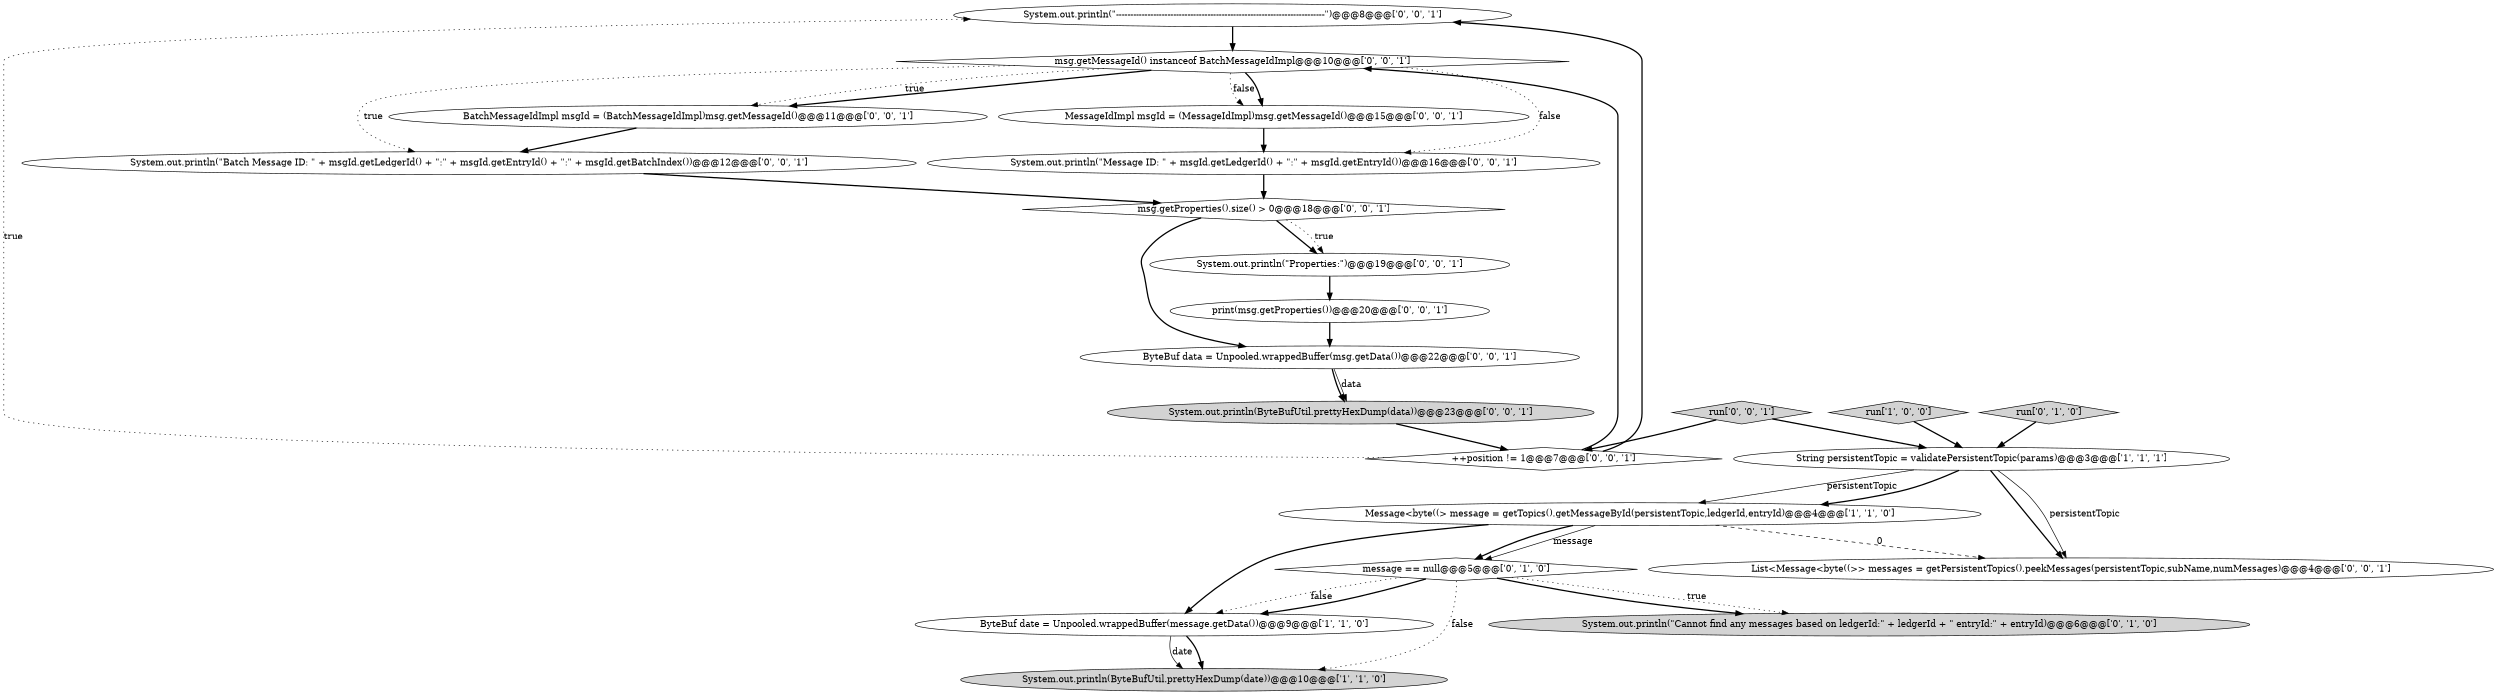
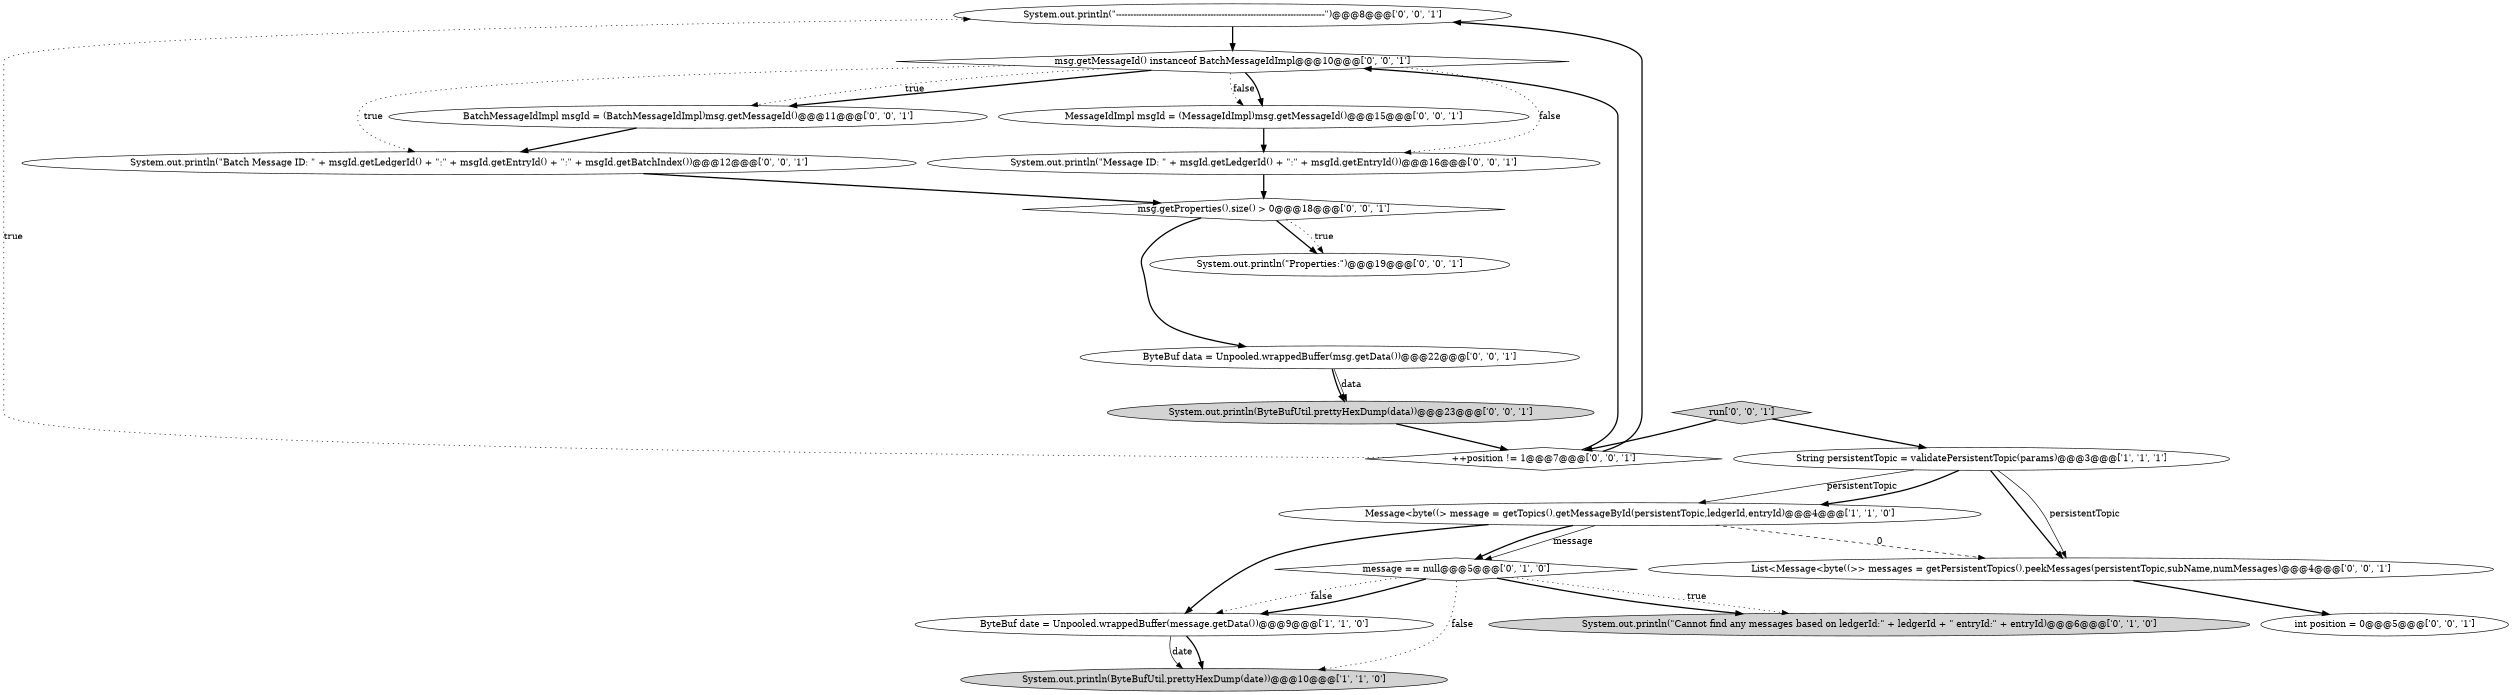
  digraph {
    node [fillcolor=white shape=ellipse style=filled]
    edge [style=bold]
    n1 [label="System.out.println(\"-------------------------------------------------------------------------\")@@@8@@@['0', '0', '1']"]
    n2 [label="msg.getMessageId() instanceof BatchMessageIdImpl@@@10@@@['0', '0', '1']" shape=diamond]
    n3 [label="BatchMessageIdImpl msgId = (BatchMessageIdImpl)msg.getMessageId()@@@11@@@['0', '0', '1']"]
    n4 [label="System.out.println(\"Batch Message ID: \" + msgId.getLedgerId() + \":\" + msgId.getEntryId() + \":\" + msgId.getBatchIndex())@@@12@@@['0', '0', '1']"]
    n5 [label="System.out.println(\"Message ID: \" + msgId.getLedgerId() + \":\" + msgId.getEntryId())@@@16@@@['0', '0', '1']"]
    n6 [label="MessageIdImpl msgId = (MessageIdImpl)msg.getMessageId()@@@15@@@['0', '0', '1']"]
    n7 [label="++position != 1@@@7@@@['0', '0', '1']" shape=diamond]
    n8 [label="String persistentTopic = validatePersistentTopic(params)@@@3@@@['1', '1', '1']"]
    n9 [label="Message<byte((> message = getTopics().getMessageById(persistentTopic,ledgerId,entryId)@@@4@@@['1', '1', '0']"]
    n10 [label="List<Message<byte((>> messages = getPersistentTopics().peekMessages(persistentTopic,subName,numMessages)@@@4@@@['0', '0', '1']"]
    n11 [label="message == null@@@5@@@['0', '1', '0']" shape=diamond]
    n12 [label="ByteBuf date = Unpooled.wrappedBuffer(message.getData())@@@9@@@['1', '1', '0']"]
+   n13 [label="int position = 0@@@5@@@['0', '0', '1']"]
    n14 [fillcolor=lightgray label="System.out.println(ByteBufUtil.prettyHexDump(date))@@@10@@@['1', '1', '0']"]
    n15 [fillcolor=lightgray label="System.out.println(\"Cannot find any messages based on ledgerId:\" + ledgerId + \" entryId:\" + entryId)@@@6@@@['0', '1', '0']"]
    n16 [label="System.out.println(\"Properties:\")@@@19@@@['0', '0', '1']"]
-   n17 [label="print(msg.getProperties())@@@20@@@['0', '0', '1']"]
    n18 [label="ByteBuf data = Unpooled.wrappedBuffer(msg.getData())@@@22@@@['0', '0', '1']"]
    n19 [label="msg.getProperties().size() > 0@@@18@@@['0', '0', '1']" shape=diamond]
    n20 [fillcolor=lightgray label="System.out.println(ByteBufUtil.prettyHexDump(data))@@@23@@@['0', '0', '1']"]
-   n21 [fillcolor=lightgray label="run['0', '1', '0']" shape=diamond]
    n22 [fillcolor=lightgray label="run['0', '0', '1']" shape=diamond]
-   n23 [fillcolor=lightgray label="run['1', '0', '0']" shape=diamond]
    n1 -> n2
    n2 -> n3
    n2 -> n3 [label=true style=dotted]
    n2 -> n4 [label=true style=dotted]
    n2 -> n5 [label=false style=dotted]
    n2 -> n6 [label=false style=dotted]
    n2 -> n6
    n3 -> n4
    n4 -> n19
    n5 -> n19
    n6 -> n5
    n7 -> n1
    n7 -> n1 [label=true style=dotted]
    n7 -> n2
    n8 -> n9 [label=persistentTopic style=solid]
    n8 -> n9
    n8 -> n10
    n8 -> n10 [label=persistentTopic style=solid]
    n9 -> n10 [label=0 style=dashed]
    n9 -> n11 [label=message style=solid]
    n9 -> n11
    n9 -> n12
+   n10 -> n13
    n11 -> n12
    n11 -> n12 [label=false style=dotted]
    n11 -> n14 [label=false style=dotted]
    n11 -> n15 [label=true style=dotted]
    n11 -> n15
    n12 -> n14
    n12 -> n14 [label=date style=solid]
-   n16 -> n17
-   n17 -> n18
    n18 -> n20
    n18 -> n20 [label=data style=solid]
    n19 -> n16
    n19 -> n16 [label=true style=dotted]
    n19 -> n18
    n20 -> n7
-   n21 -> n8
    n22 -> n7
    n22 -> n8
-   n23 -> n8
  }
